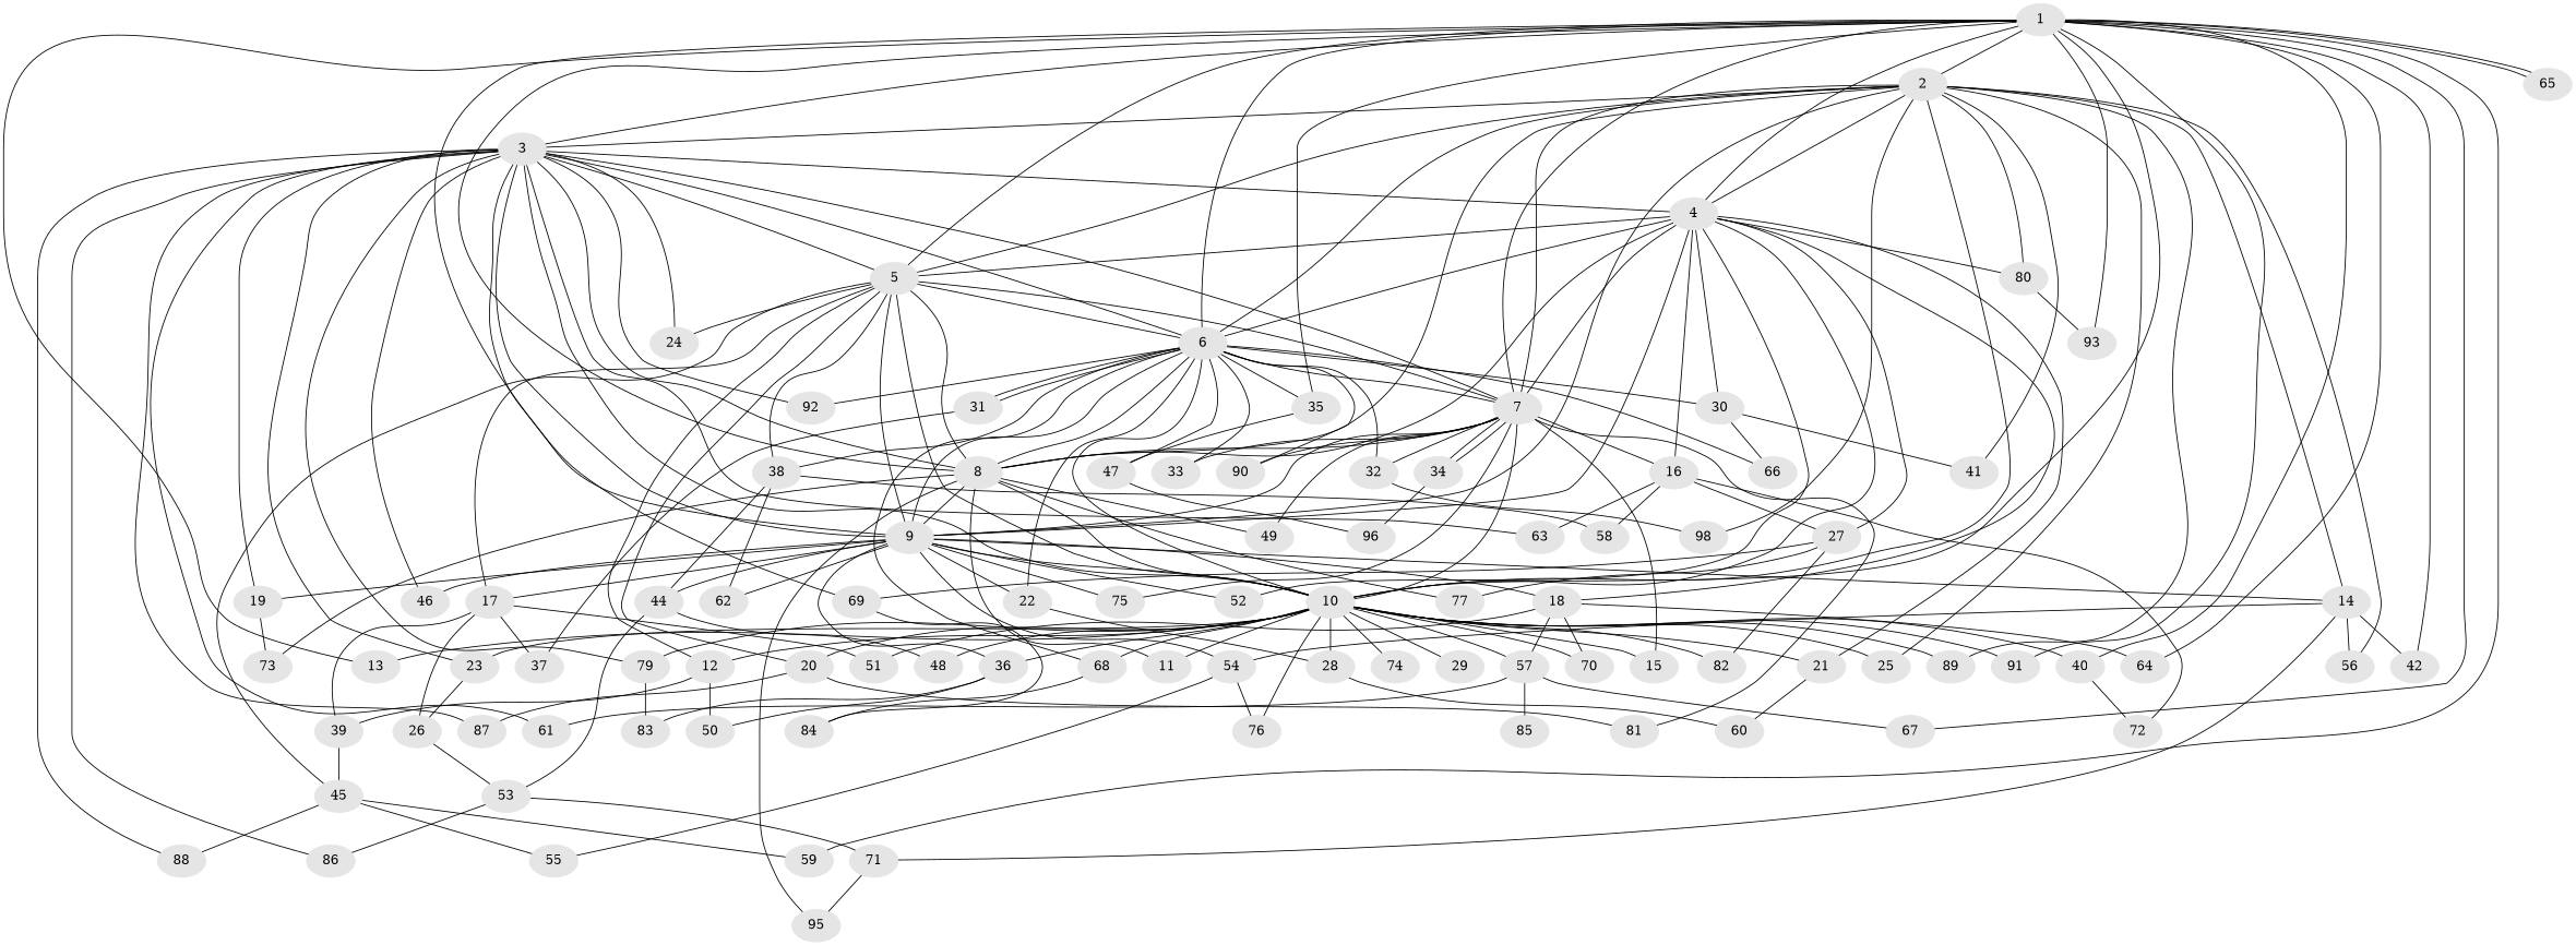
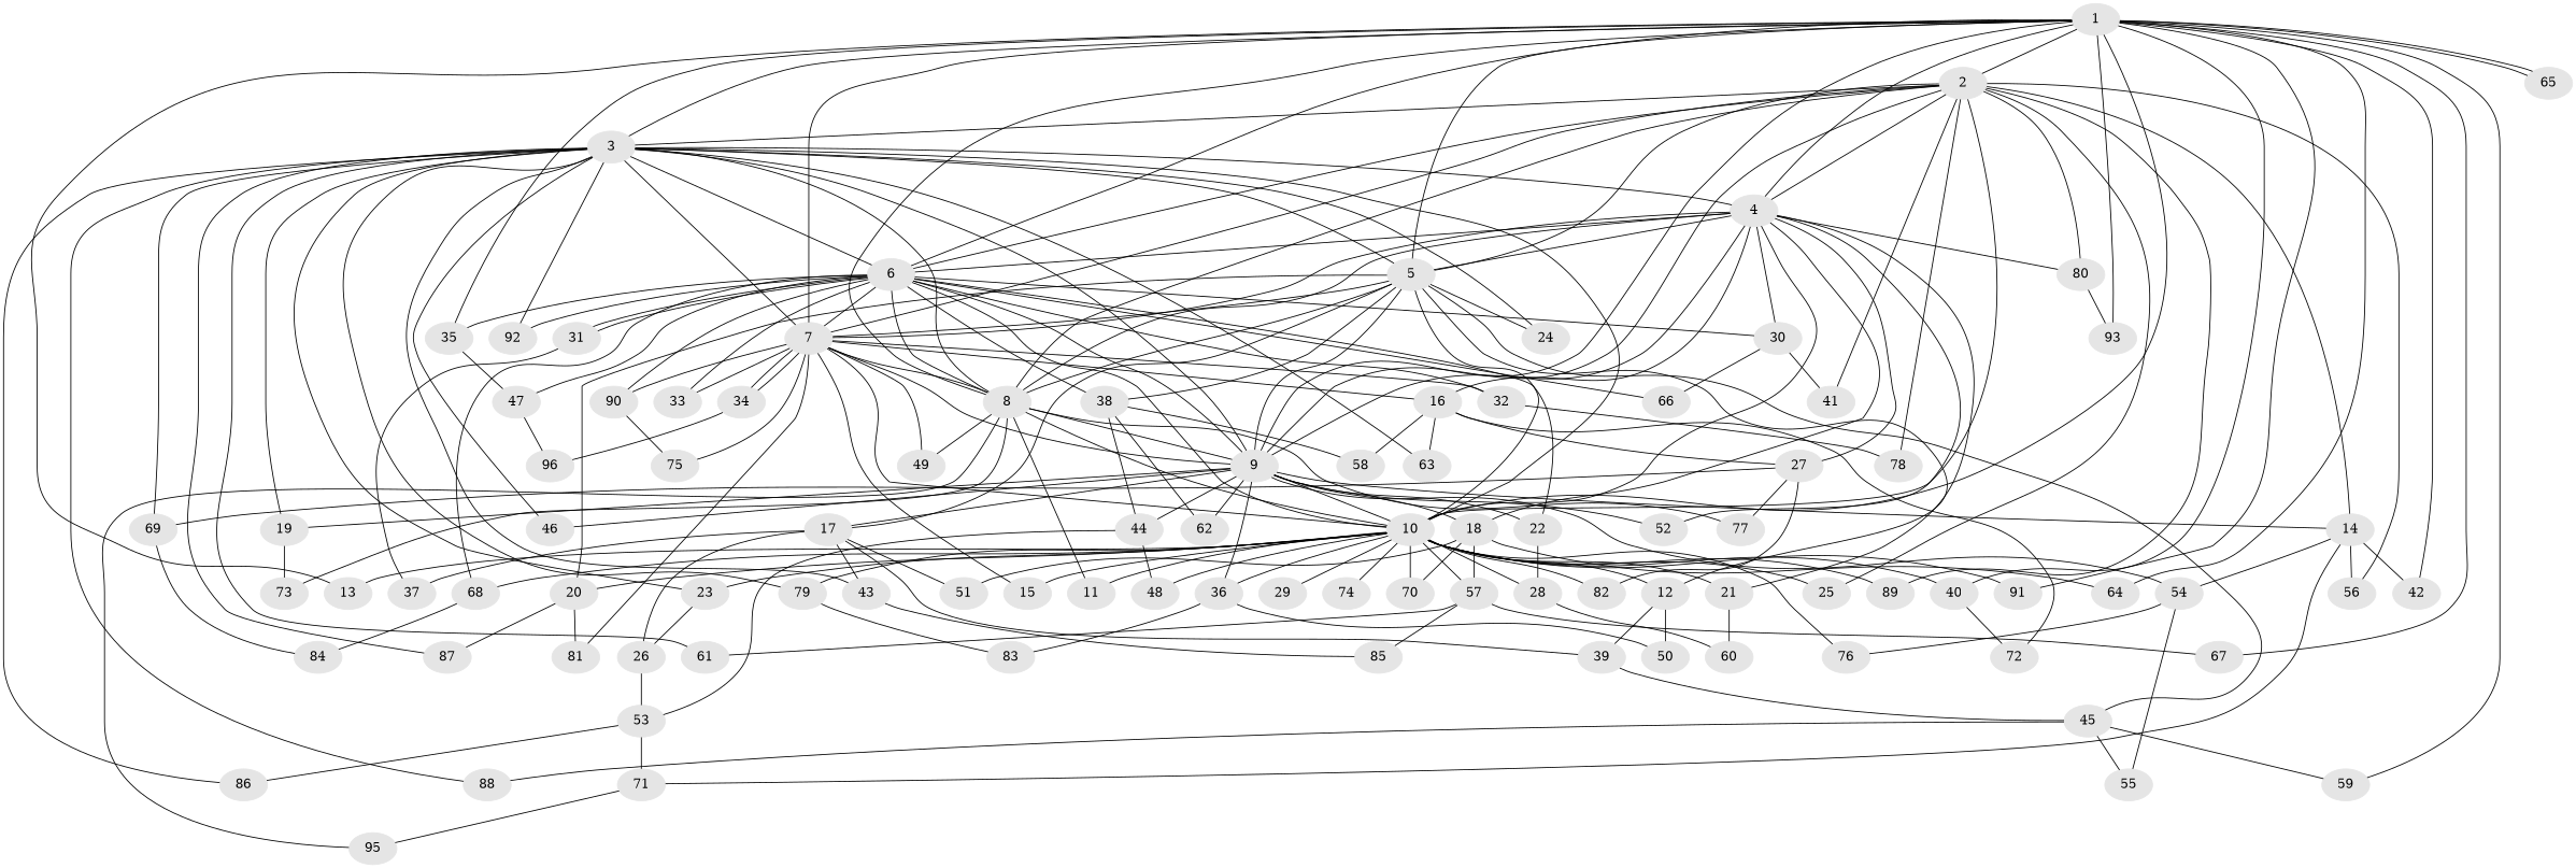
  graph {
    node [color=gray90 style=filled]
    1
    2
    3
    4
    5
    6
    7
    8
    9
    10
    13
    35
    40
    42
    59
    64
    65
    67
    91
    93
    14
    25
    41
    56
-   78 [label=98]
+   78
    80
    89
    19
    23
    24
+   43
    46
    61
    63
    69
    79
    86
    87
    88
    92
    16
    18
    21
    27
    30
    52
    12
    17
    20
    38
    45
    22
    31
    32
    33
    47
    66
    68
    90
    15
    34
    49
    75
    81
    11
    73
    77
    95
    36
    44
    54
    62
    29
    28
    48
    57
    70
    74
    76
    82
    72
    71
    26
    85
    84
    83
    58
    51
    60
    39
    50
    37
    55
    n94 [label=96]
    53
    1 -- 2
    1 -- 3
    1 -- 4
    1 -- 5
    1 -- 6
    1 -- 7
    1 -- 8
    1 -- 9
    1 -- 10
    1 -- 13
    1 -- 35
    1 -- 40
    1 -- 42
    1 -- 59
    1 -- 64
    1 -- 65
    1 -- 65
    1 -- 67
    1 -- 91
    1 -- 93
    2 -- 3
    2 -- 4
    2 -- 5
    2 -- 6
    2 -- 7
    2 -- 8
    2 -- 9
    2 -- 10
    2 -- 14
    2 -- 25
    2 -- 41
    2 -- 56
    2 -- 78
    2 -- 80
    2 -- 89
    3 -- 4
    3 -- 5
    3 -- 6
    3 -- 7
    3 -- 8
    3 -- 9
    3 -- 10
    3 -- 19
    3 -- 23
    3 -- 24
+   3 -- 43
    3 -- 46
    3 -- 61
    3 -- 63
    3 -- 69
    3 -- 79
    3 -- 86
    3 -- 87
    3 -- 88
    3 -- 92
    4 -- 5
    4 -- 6
    4 -- 7
    4 -- 8
    4 -- 9
    4 -- 10
    4 -- 80
    4 -- 16
    4 -- 18
    4 -- 21
    4 -- 27
    4 -- 30
    4 -- 52
-   5 -- 6
    5 -- 7
    5 -- 8
    5 -- 9
    5 -- 10
    5 -- 24
    5 -- 12
    5 -- 17
    5 -- 20
    5 -- 38
    5 -- 45
    6 -- 7
    6 -- 8
    6 -- 9
    6 -- 10
    6 -- 35
    6 -- 92
    6 -- 30
    6 -- 38
    6 -- 22
    6 -- 31
    6 -- 31
    6 -- 32
    6 -- 33
    6 -- 47
    6 -- 66
    6 -- 68
    6 -- 90
    7 -- 8
    7 -- 9
    7 -- 10
    7 -- 16
    7 -- 32
    7 -- 33
    7 -- 90
    7 -- 15
    7 -- 34
    7 -- 34
    7 -- 49
    7 -- 75
    7 -- 81
    8 -- 9
    8 -- 10
    8 -- 49
    8 -- 11
    8 -- 73
    8 -- 77
    8 -- 95
    9 -- 10
    9 -- 14
    9 -- 19
    9 -- 46
    9 -- 18
    9 -- 52
    9 -- 17
    9 -- 22
-   9 -- 75
+   90 -- 75
    9 -- 36
    9 -- 44
    9 -- 54
    9 -- 62
    10 -- 13
    10 -- 40
    10 -- 91
    10 -- 25
    10 -- 89
    10 -- 23
    10 -- 79
    10 -- 21
    10 -- 12
    10 -- 20
    10 -- 68
    10 -- 15
    10 -- 11
    10 -- 36
    10 -- 29
    10 -- 28
    10 -- 48
    10 -- 57
    10 -- 70
    10 -- 74
    10 -- 76
    10 -- 82
    35 -- 47
    40 -- 72
    14 -- 42
    14 -- 56
    14 -- 54
    14 -- 71
    80 -- 93
    19 -- 73
    23 -- 26
+   43 -- 85
    69 -- 84
    79 -- 83
    16 -- 63
    16 -- 27
    16 -- 72
    16 -- 58
    18 -- 64
    18 -- 57
    18 -- 70
    18 -- 51
    21 -- 60
    27 -- 69
    27 -- 77
    27 -- 82
    30 -- 41
    30 -- 66
    12 -- 39
    12 -- 50
+   17 -- 43
    17 -- 26
    17 -- 51
    17 -- 39
    17 -- 37
    20 -- 87
    20 -- 81
    38 -- 44
    38 -- 62
    38 -- 58
    45 -- 59
    45 -- 88
    45 -- 55
    22 -- 28
    31 -- 37
    32 -- 78
    47 -- n94
    68 -- 84
    34 -- n94
    36 -- 83
    36 -- 50
    44 -- 48
    44 -- 53
    54 -- 76
    54 -- 55
    28 -- 60
    57 -- 67
    57 -- 61
    57 -- 85
    71 -- 95
    26 -- 53
    39 -- 45
    53 -- 86
    53 -- 71
  }
